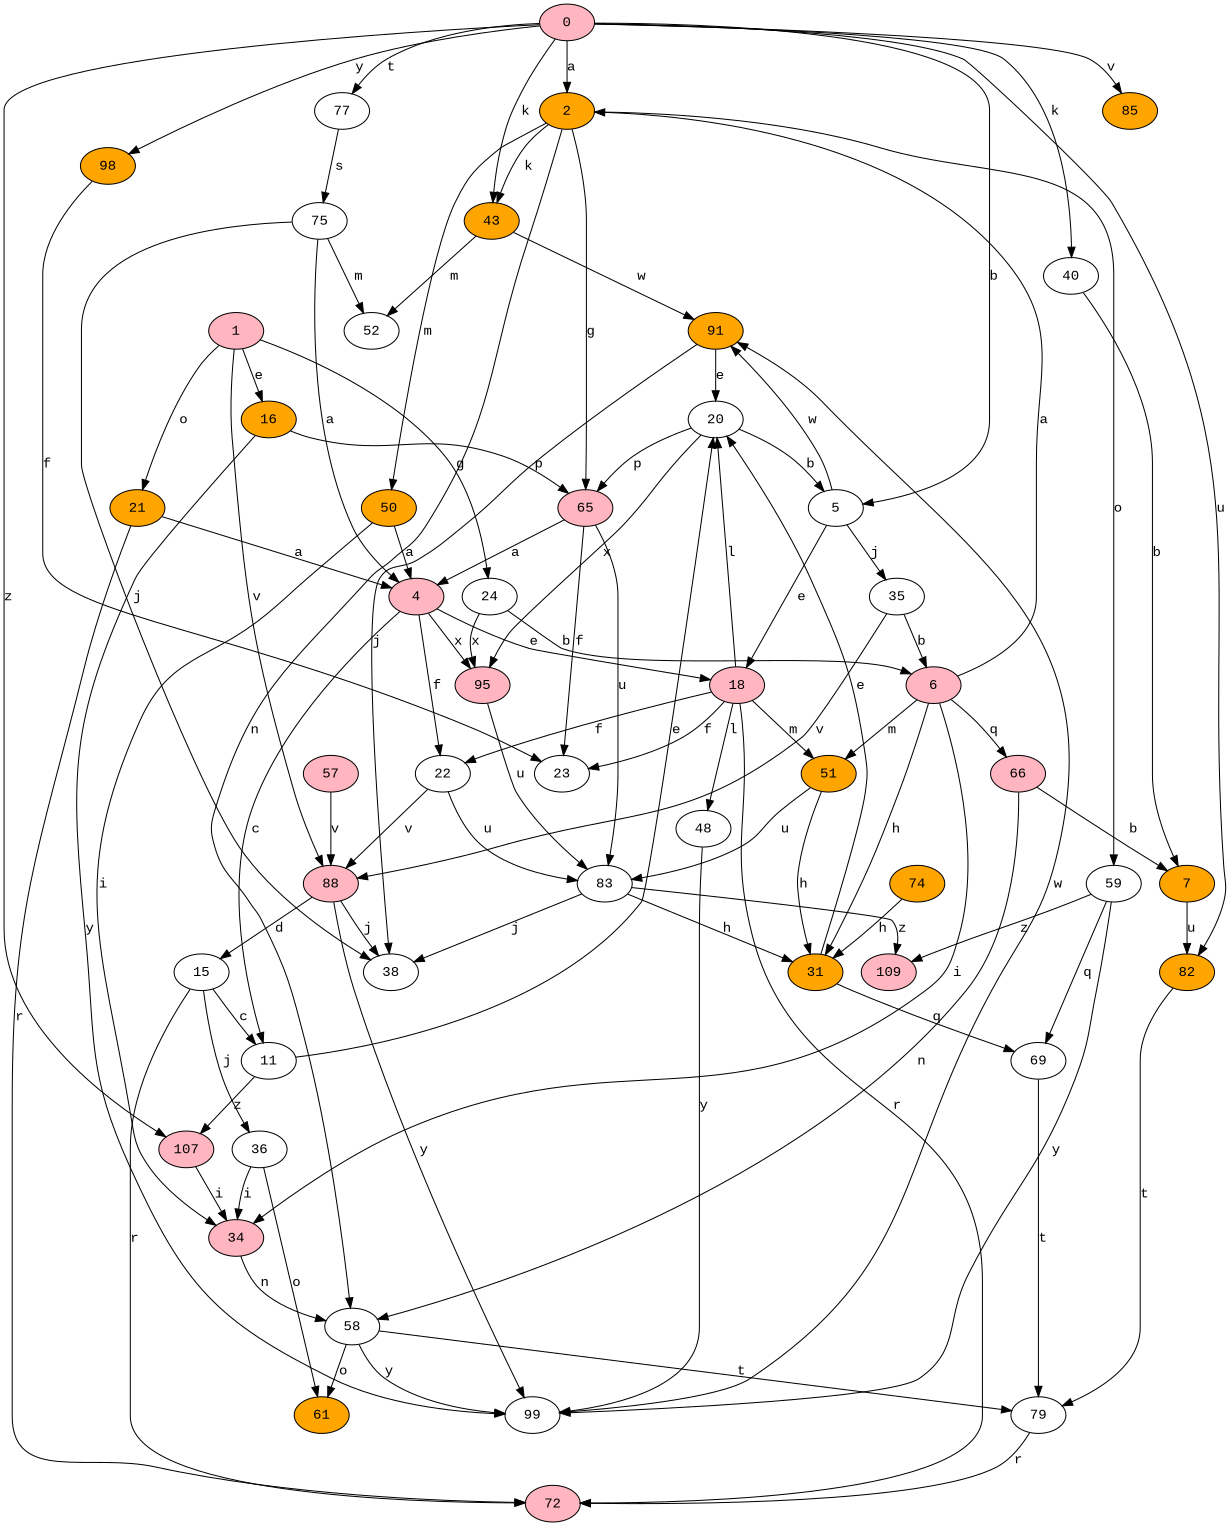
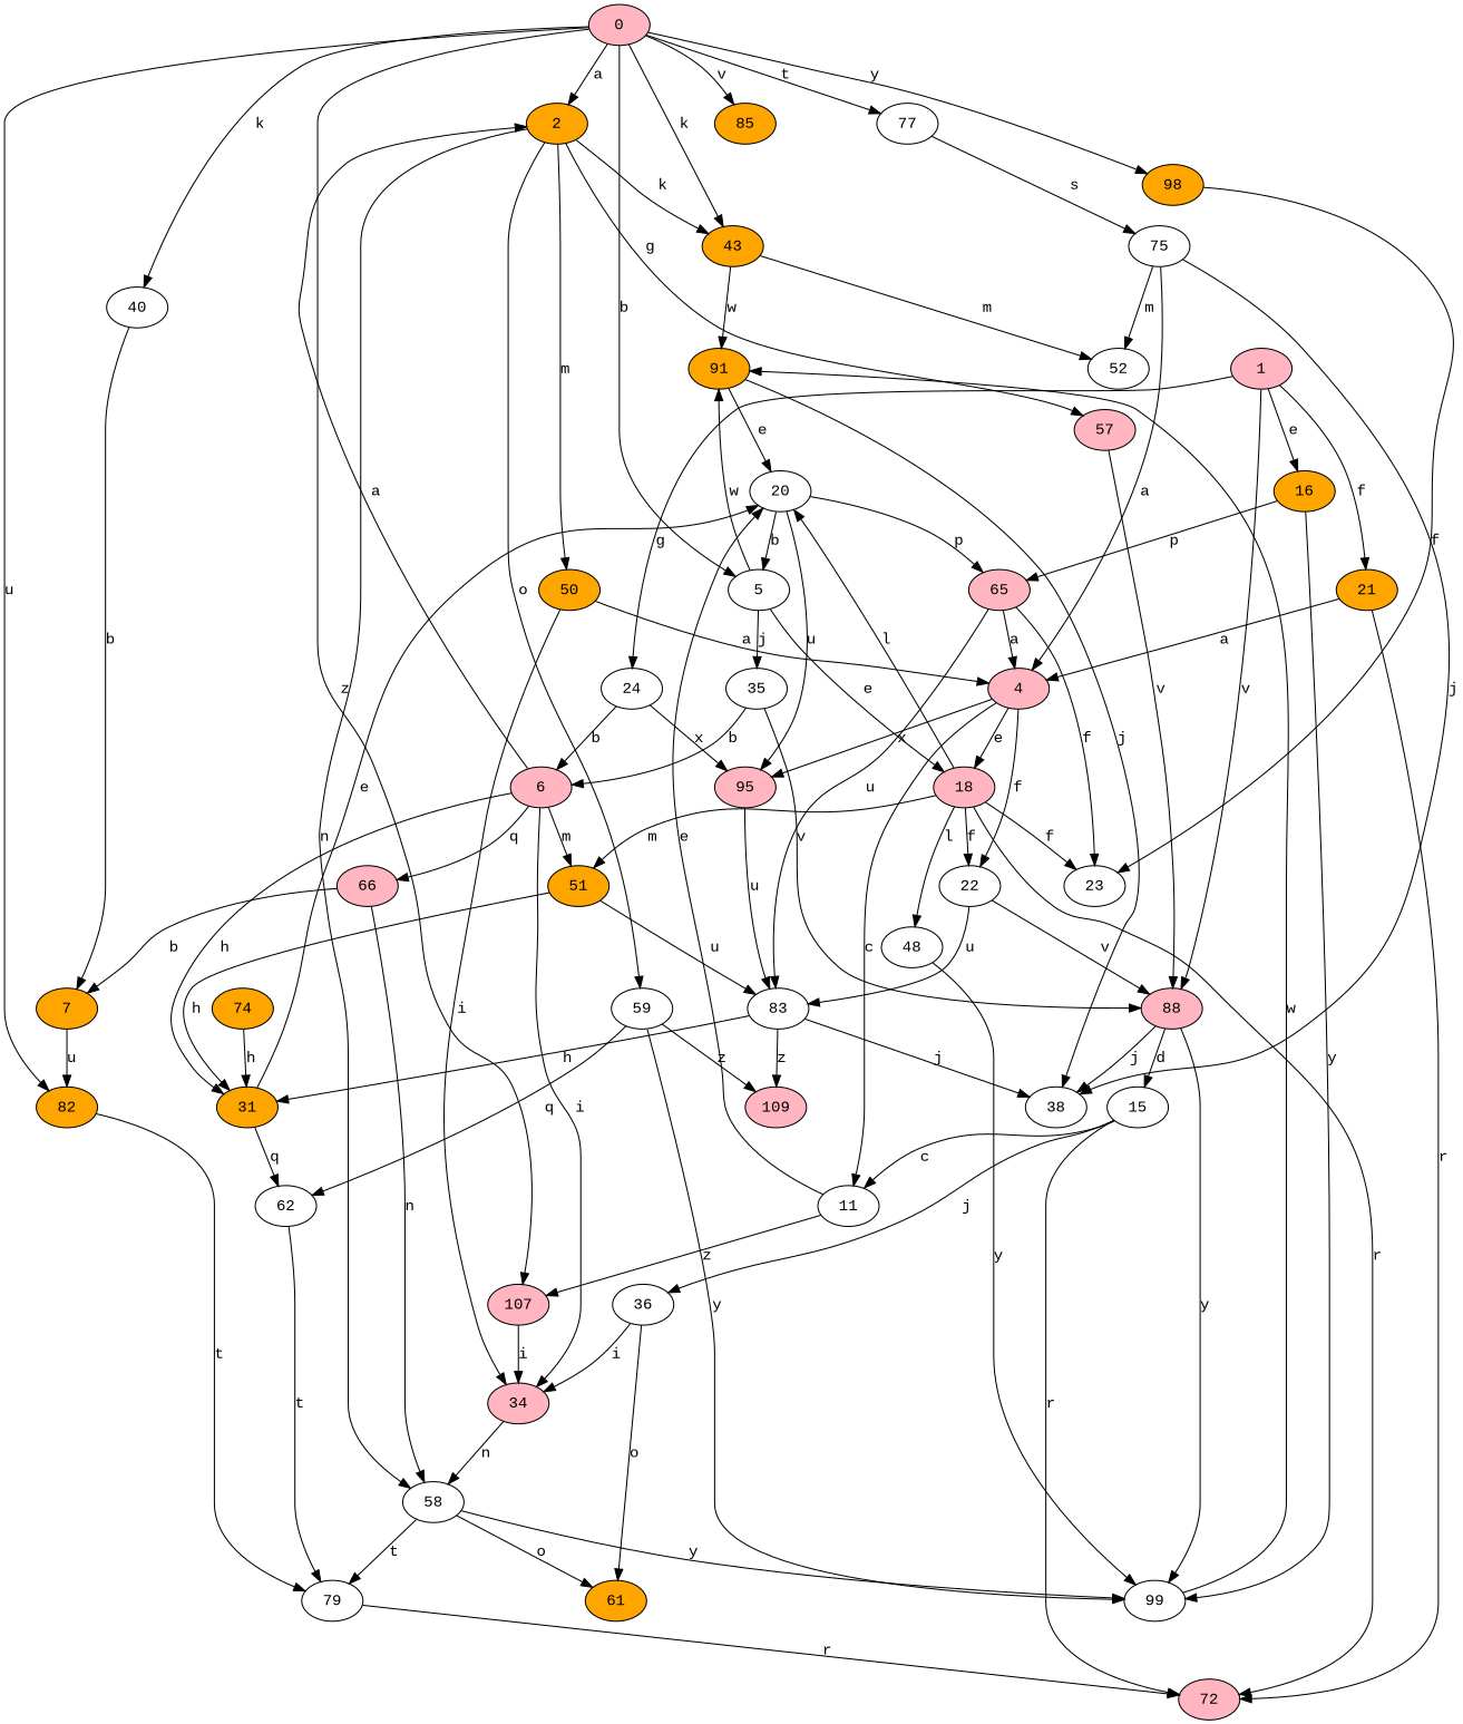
  strict digraph {
    fontname="Liberation Mono"
    node [fillcolor=white fontname="Liberation Mono" style=filled]
    edge [fontname="Liberation Mono"]
    0 [fillcolor=lightpink]
    2 [fillcolor=orange]
    5
    40
    43 [fillcolor=orange]
    77
    82 [fillcolor=orange]
    85 [fillcolor=orange]
    98 [fillcolor=orange]
    107 [fillcolor=lightpink]
    n11 [fillcolor=lightpink label=57]
    50 [fillcolor=orange]
    58
    59
    18 [fillcolor=lightpink]
    35
    91 [fillcolor=orange]
    7 [fillcolor=orange]
    52
    74 [fillcolor=orange]
    31 [fillcolor=orange]
    75
    79
    23
    34 [fillcolor=lightpink]
    1 [fillcolor=lightpink]
    16 [fillcolor=orange]
    21 [fillcolor=orange]
    24
    88 [fillcolor=lightpink]
    65 [fillcolor=lightpink]
    99
    4 [fillcolor=lightpink]
    72 [fillcolor=lightpink]
    95 [fillcolor=lightpink]
    6 [fillcolor=lightpink]
    15
    38
    61 [fillcolor=orange]
-   69
+   69 [label=62]
    109 [fillcolor=lightpink]
    11
    22
    20
    51 [fillcolor=orange]
    48
    83
    66 [fillcolor=lightpink]
    36
    0 -> 2 [label=a]
    0 -> 5 [label=b]
    0 -> 40 [label=k]
    0 -> 43 [label=k]
    0 -> 77 [label=t]
    0 -> 82 [label=u]
    0 -> 85 [label=v]
    0 -> 98 [label=y]
    0 -> 107 [label=z]
    2 -> 43 [label=k]
-   2 -> 65 [label=g]
+   2 -> n11 [label=g]
    2 -> 50 [label=m]
    2 -> 58 [label=n]
    2 -> 59 [label=o]
    5 -> 18 [label=e]
    5 -> 35 [label=j]
    5 -> 91 [label=w]
    40 -> 7 [label=b]
    43 -> 91 [label=w]
    43 -> 52 [label=m]
    77 -> 75 [label=s]
    82 -> 79 [label=t]
    98 -> 23 [label=f]
    107 -> 34 [label=i]
    n11 -> 88 [label=v]
    50 -> 34 [label=i]
    50 -> 4 [label=a]
    58 -> 79 [label=t]
    58 -> 99 [label=y]
    58 -> 61 [label=o]
    59 -> 99 [label=y]
    59 -> 69 [label=q]
    59 -> 109 [label=z]
    18 -> 23 [label=f]
    18 -> 72 [label=r]
    18 -> 22 [label=f]
    18 -> 20 [label=l]
    18 -> 51 [label=m]
    18 -> 48 [label=l]
    35 -> 88 [label=v]
    35 -> 6 [label=b]
    91 -> 38 [label=j]
    91 -> 20 [label=e]
    7 -> 82 [label=u]
    74 -> 31 [label=h]
    31 -> 69 [label=q]
    31 -> 20 [label=e]
    75 -> 52 [label=m]
    75 -> 4 [label=a]
    75 -> 38 [label=j]
    79 -> 72 [label=r]
    34 -> 58 [label=n]
    1 -> 16 [label=e]
-   1 -> 21 [label=o]
+   1 -> 21 [label=f]
    1 -> 24 [label=g]
    1 -> 88 [label=v]
    16 -> 65 [label=p]
    16 -> 99 [label=y]
    21 -> 4 [label=a]
    21 -> 72 [label=r]
    24 -> 95 [label=x]
    24 -> 6 [label=b]
    88 -> 99 [label=y]
    88 -> 15 [label=d]
    88 -> 38 [label=j]
    65 -> 23 [label=f]
    65 -> 4 [label=a]
    65 -> 83 [label=u]
    99 -> 91 [label=w]
    4 -> 18 [label=e]
    4 -> 95 [label=x]
    4 -> 11 [label=c]
    4 -> 22 [label=f]
    95 -> 83 [label=u]
    6 -> 2 [label=a]
    6 -> 31 [label=h]
    6 -> 34 [label=i]
    6 -> 51 [label=m]
    6 -> 66 [label=q]
    15 -> 72 [label=r]
    15 -> 11 [label=c]
    15 -> 36 [label=j]
    69 -> 79 [label=t]
    11 -> 107 [label=z]
    11 -> 20 [label=e]
    22 -> 88 [label=v]
    22 -> 83 [label=u]
    20 -> 5 [label=b]
    20 -> 65 [label=p]
-   20 -> 95 [label=x]
+   20 -> 95 [label=u]
    51 -> 31 [label=h]
    51 -> 83 [label=u]
    48 -> 99 [label=y]
    83 -> 31 [label=h]
    83 -> 38 [label=j]
    83 -> 109 [label=z]
    66 -> 58 [label=n]
    66 -> 7 [label=b]
    36 -> 34 [label=i]
    36 -> 61 [label=o]
  }
